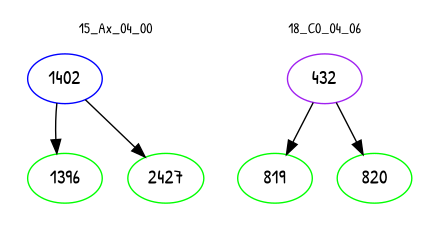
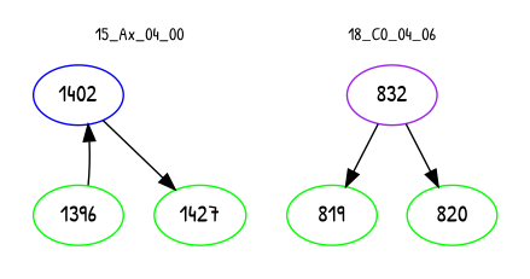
  digraph {
    fontname="Patrick Hand"
    node [color=green fontname="Patrick Hand"]
    edge [color=black fontname="Patrick Hand"]
    n1 [color=blue label=1402]
    n2 [label=1396]
-   n3 [label=2427]
-   n4 [color=purple label=432]
+   n3 [label=1427]
+   n4 [color=purple label=832]
    n5 [label=819]
    n6 [label=820]
    subgraph cluster_1 {
      color=white
      fontsize=10
      label="15_Ax_04_00"
      n1
      n2
      n3
    }
    subgraph cluster_2 {
      color=white
      fontsize=10
      label="18_C0_04_06"
      n4
      n5
      n6
    }
-   n1 -> n2
+   n2 -> n1
    n1 -> n3
    n4 -> n5
    n4 -> n6
  }
